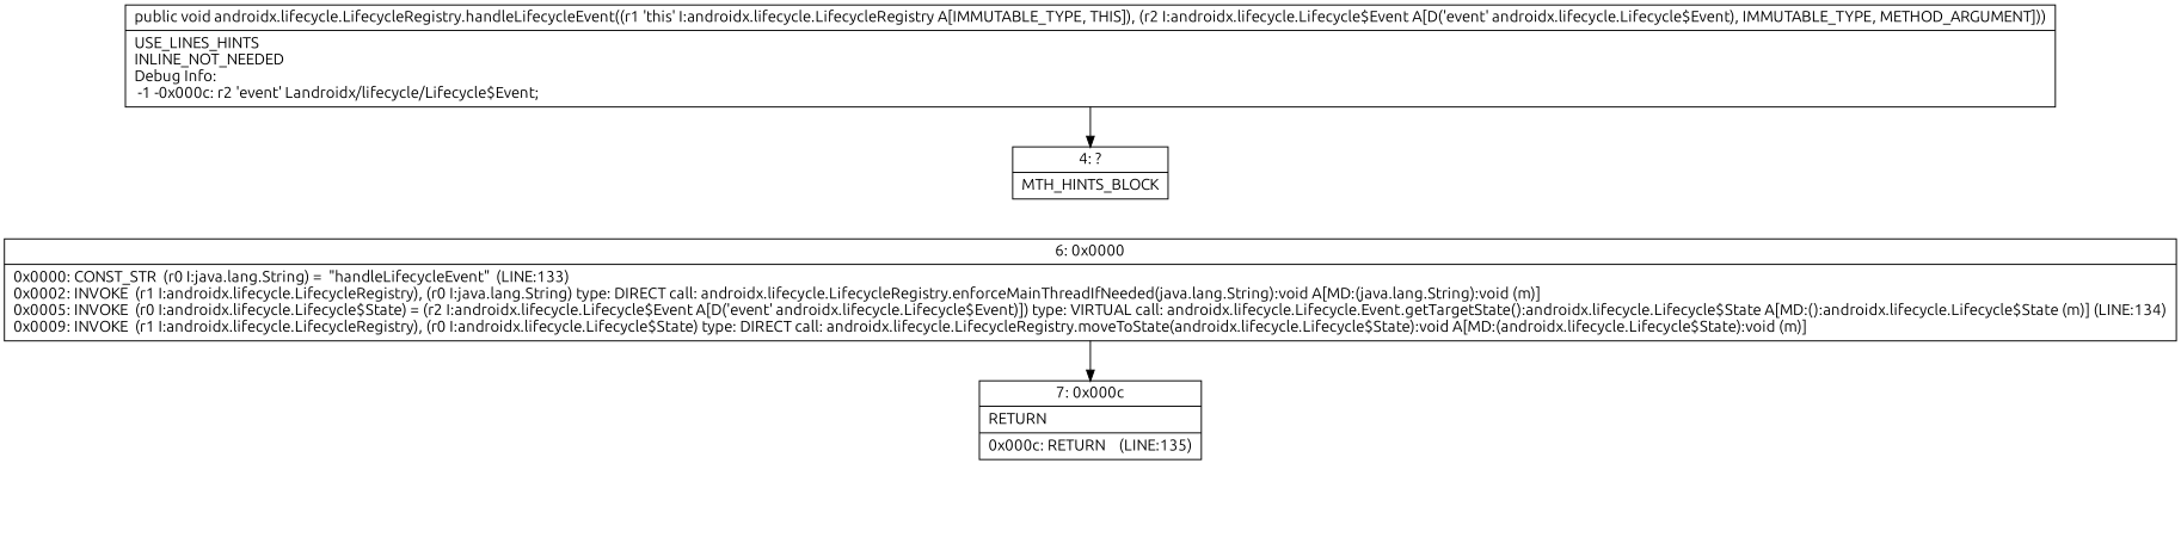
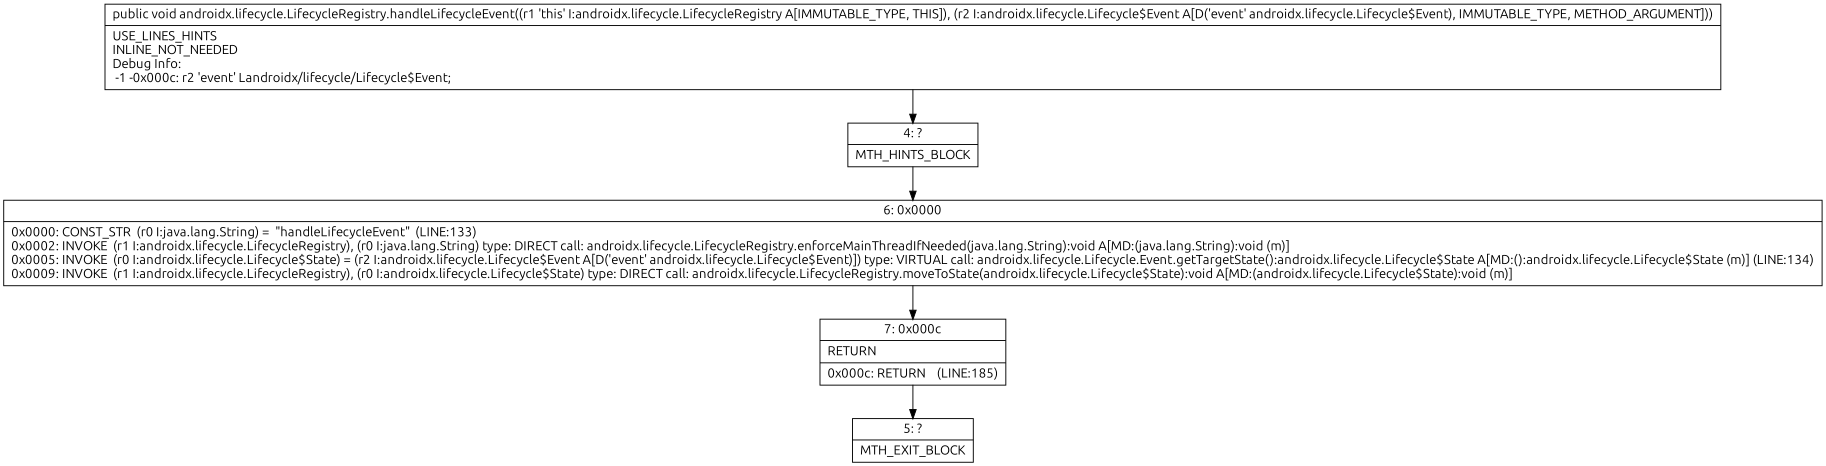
  digraph {
    fontname=Ubuntu
    node [fontname=Ubuntu shape=record]
    edge [fontname=Ubuntu]
    n1 [label="{4\:\ ?|MTH_HINTS_BLOCK\l}"]
    n2 [label="{6\:\ 0x0000|0x0000: CONST_STR  (r0 I:java.lang.String) =  \"handleLifecycleEvent\"  (LINE:133)\l0x0002: INVOKE  (r1 I:androidx.lifecycle.LifecycleRegistry), (r0 I:java.lang.String) type: DIRECT call: androidx.lifecycle.LifecycleRegistry.enforceMainThreadIfNeeded(java.lang.String):void A[MD:(java.lang.String):void (m)]\l0x0005: INVOKE  (r0 I:androidx.lifecycle.Lifecycle$State) = (r2 I:androidx.lifecycle.Lifecycle$Event A[D('event' androidx.lifecycle.Lifecycle$Event)]) type: VIRTUAL call: androidx.lifecycle.Lifecycle.Event.getTargetState():androidx.lifecycle.Lifecycle$State A[MD:():androidx.lifecycle.Lifecycle$State (m)] (LINE:134)\l0x0009: INVOKE  (r1 I:androidx.lifecycle.LifecycleRegistry), (r0 I:androidx.lifecycle.Lifecycle$State) type: DIRECT call: androidx.lifecycle.LifecycleRegistry.moveToState(androidx.lifecycle.Lifecycle$State):void A[MD:(androidx.lifecycle.Lifecycle$State):void (m)]\l}"]
-   n3 [label="{7\:\ 0x000c|RETURN\l|0x000c: RETURN    (LINE:135)\l}"]
+   n3 [label="{7\:\ 0x000c|RETURN\l|0x000c: RETURN    (LINE:185)\l}"]
+   n4 [label="{5\:\ ?|MTH_EXIT_BLOCK\l}"]
    n5 [label="{public void androidx.lifecycle.LifecycleRegistry.handleLifecycleEvent((r1 'this' I:androidx.lifecycle.LifecycleRegistry A[IMMUTABLE_TYPE, THIS]), (r2 I:androidx.lifecycle.Lifecycle$Event A[D('event' androidx.lifecycle.Lifecycle$Event), IMMUTABLE_TYPE, METHOD_ARGUMENT]))  | USE_LINES_HINTS\lINLINE_NOT_NEEDED\lDebug Info:\l  \-1 \-0x000c: r2 'event' Landroidx\/lifecycle\/Lifecycle$Event;\l}"]
+   n1 -> n2
    n2 -> n3
+   n3 -> n4
    n5 -> n1
  }
